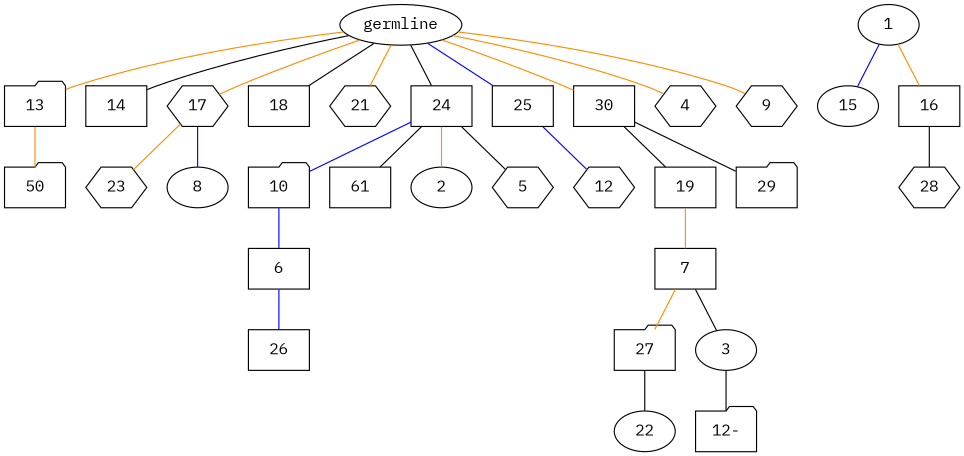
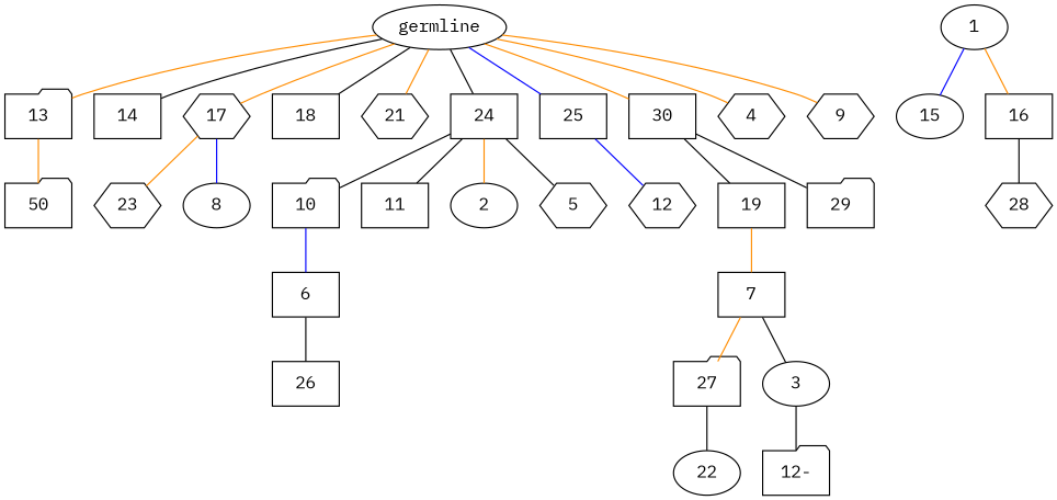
  graph {
    fontname="IBM Plex Mono"
    node [fontname="IBM Plex Mono" shape=box]
    edge [color=darkorange fontname="IBM Plex Mono"]
    n1 [label=germline shape=ellipse]
    n2 [label=13 shape=folder]
    n3 [label=14]
    n4 [label=17 shape=hexagon]
    n5 [label=18]
    n6 [label=21 shape=hexagon]
    n7 [label=24]
    n8 [label=25]
    n9 [label=30]
    n10 [label=4 shape=hexagon]
    n11 [label=9 shape=hexagon]
    n12 [label=50 shape=folder]
    n13 [label=23 shape=hexagon]
    n14 [label=8 shape=ellipse]
    n15 [label=10 shape=folder]
-   n16 [label=61]
+   n16 [label=11]
    n17 [label=2 shape=ellipse]
    n18 [label=5 shape=hexagon]
    n19 [label=12 shape=hexagon]
    n20 [label=19]
    n21 [label=29 shape=folder]
    n22 [label=6]
    n23 [label=1 shape=ellipse]
    n24 [label=15 shape=ellipse]
    n25 [label=16]
    n26 [label=26]
    n27 [label=28 shape=hexagon]
    n28 [label=7]
    n29 [label=27 shape=folder]
    n30 [label=3 shape=ellipse]
    n31 [label=22 shape=ellipse]
    n32 [label="12-" shape=folder]
    n1 -- n2
    n1 -- n3 [color=black]
    n1 -- n4
    n1 -- n5 [color=black]
    n1 -- n6
    n1 -- n7 [color=black]
    n1 -- n8 [color=blue]
    n1 -- n9
    n1 -- n10
    n1 -- n11
    n2 -- n12
    n4 -- n13
    n4 -- n14 [color=blue]
-   n7 -- n15 [color=blue]
+   n7 -- n15 [color=black]
    n7 -- n16 [color=black]
    n7 -- n17
    n7 -- n18 [color=black]
    n8 -- n19 [color=blue]
    n9 -- n20 [color=black]
    n9 -- n21 [color=black]
    n15 -- n22 [color=blue]
    n20 -- n28
-   n22 -- n26 [color=blue]
+   n22 -- n26 [color=black]
    n23 -- n24 [color=blue]
    n23 -- n25
    n25 -- n27 [color=black]
    n28 -- n29
    n28 -- n30 [color=black]
    n29 -- n31 [color=black]
    n30 -- n32 [color=black]
  }
